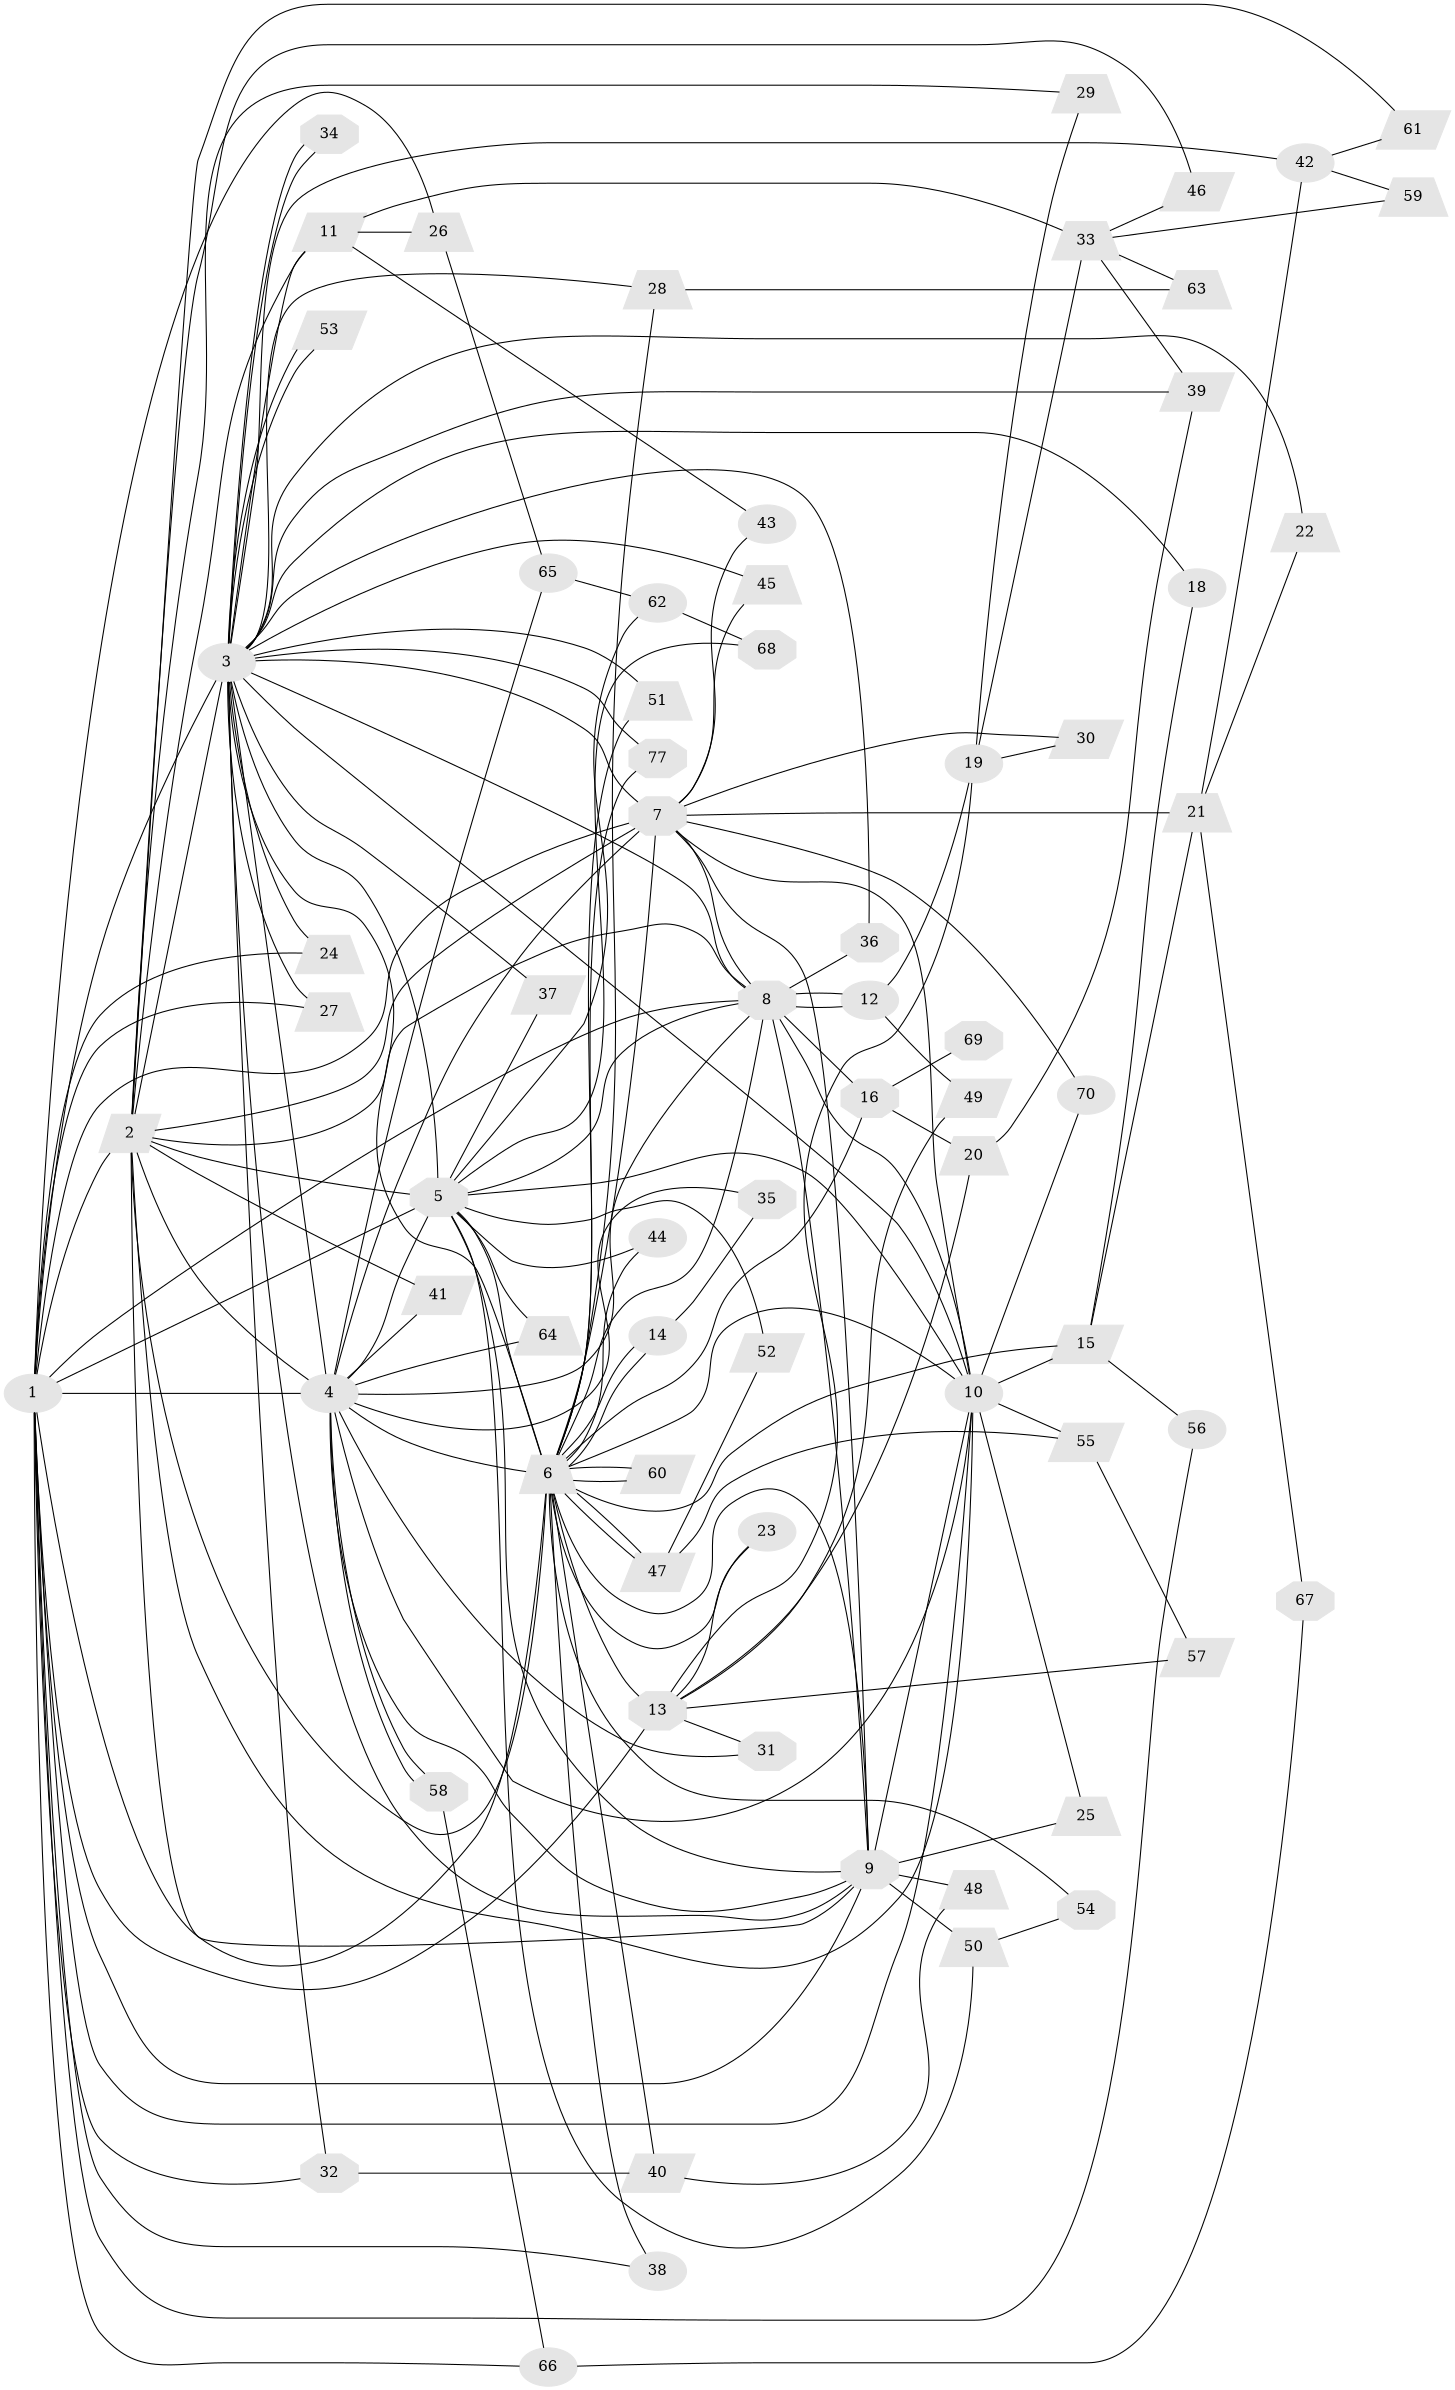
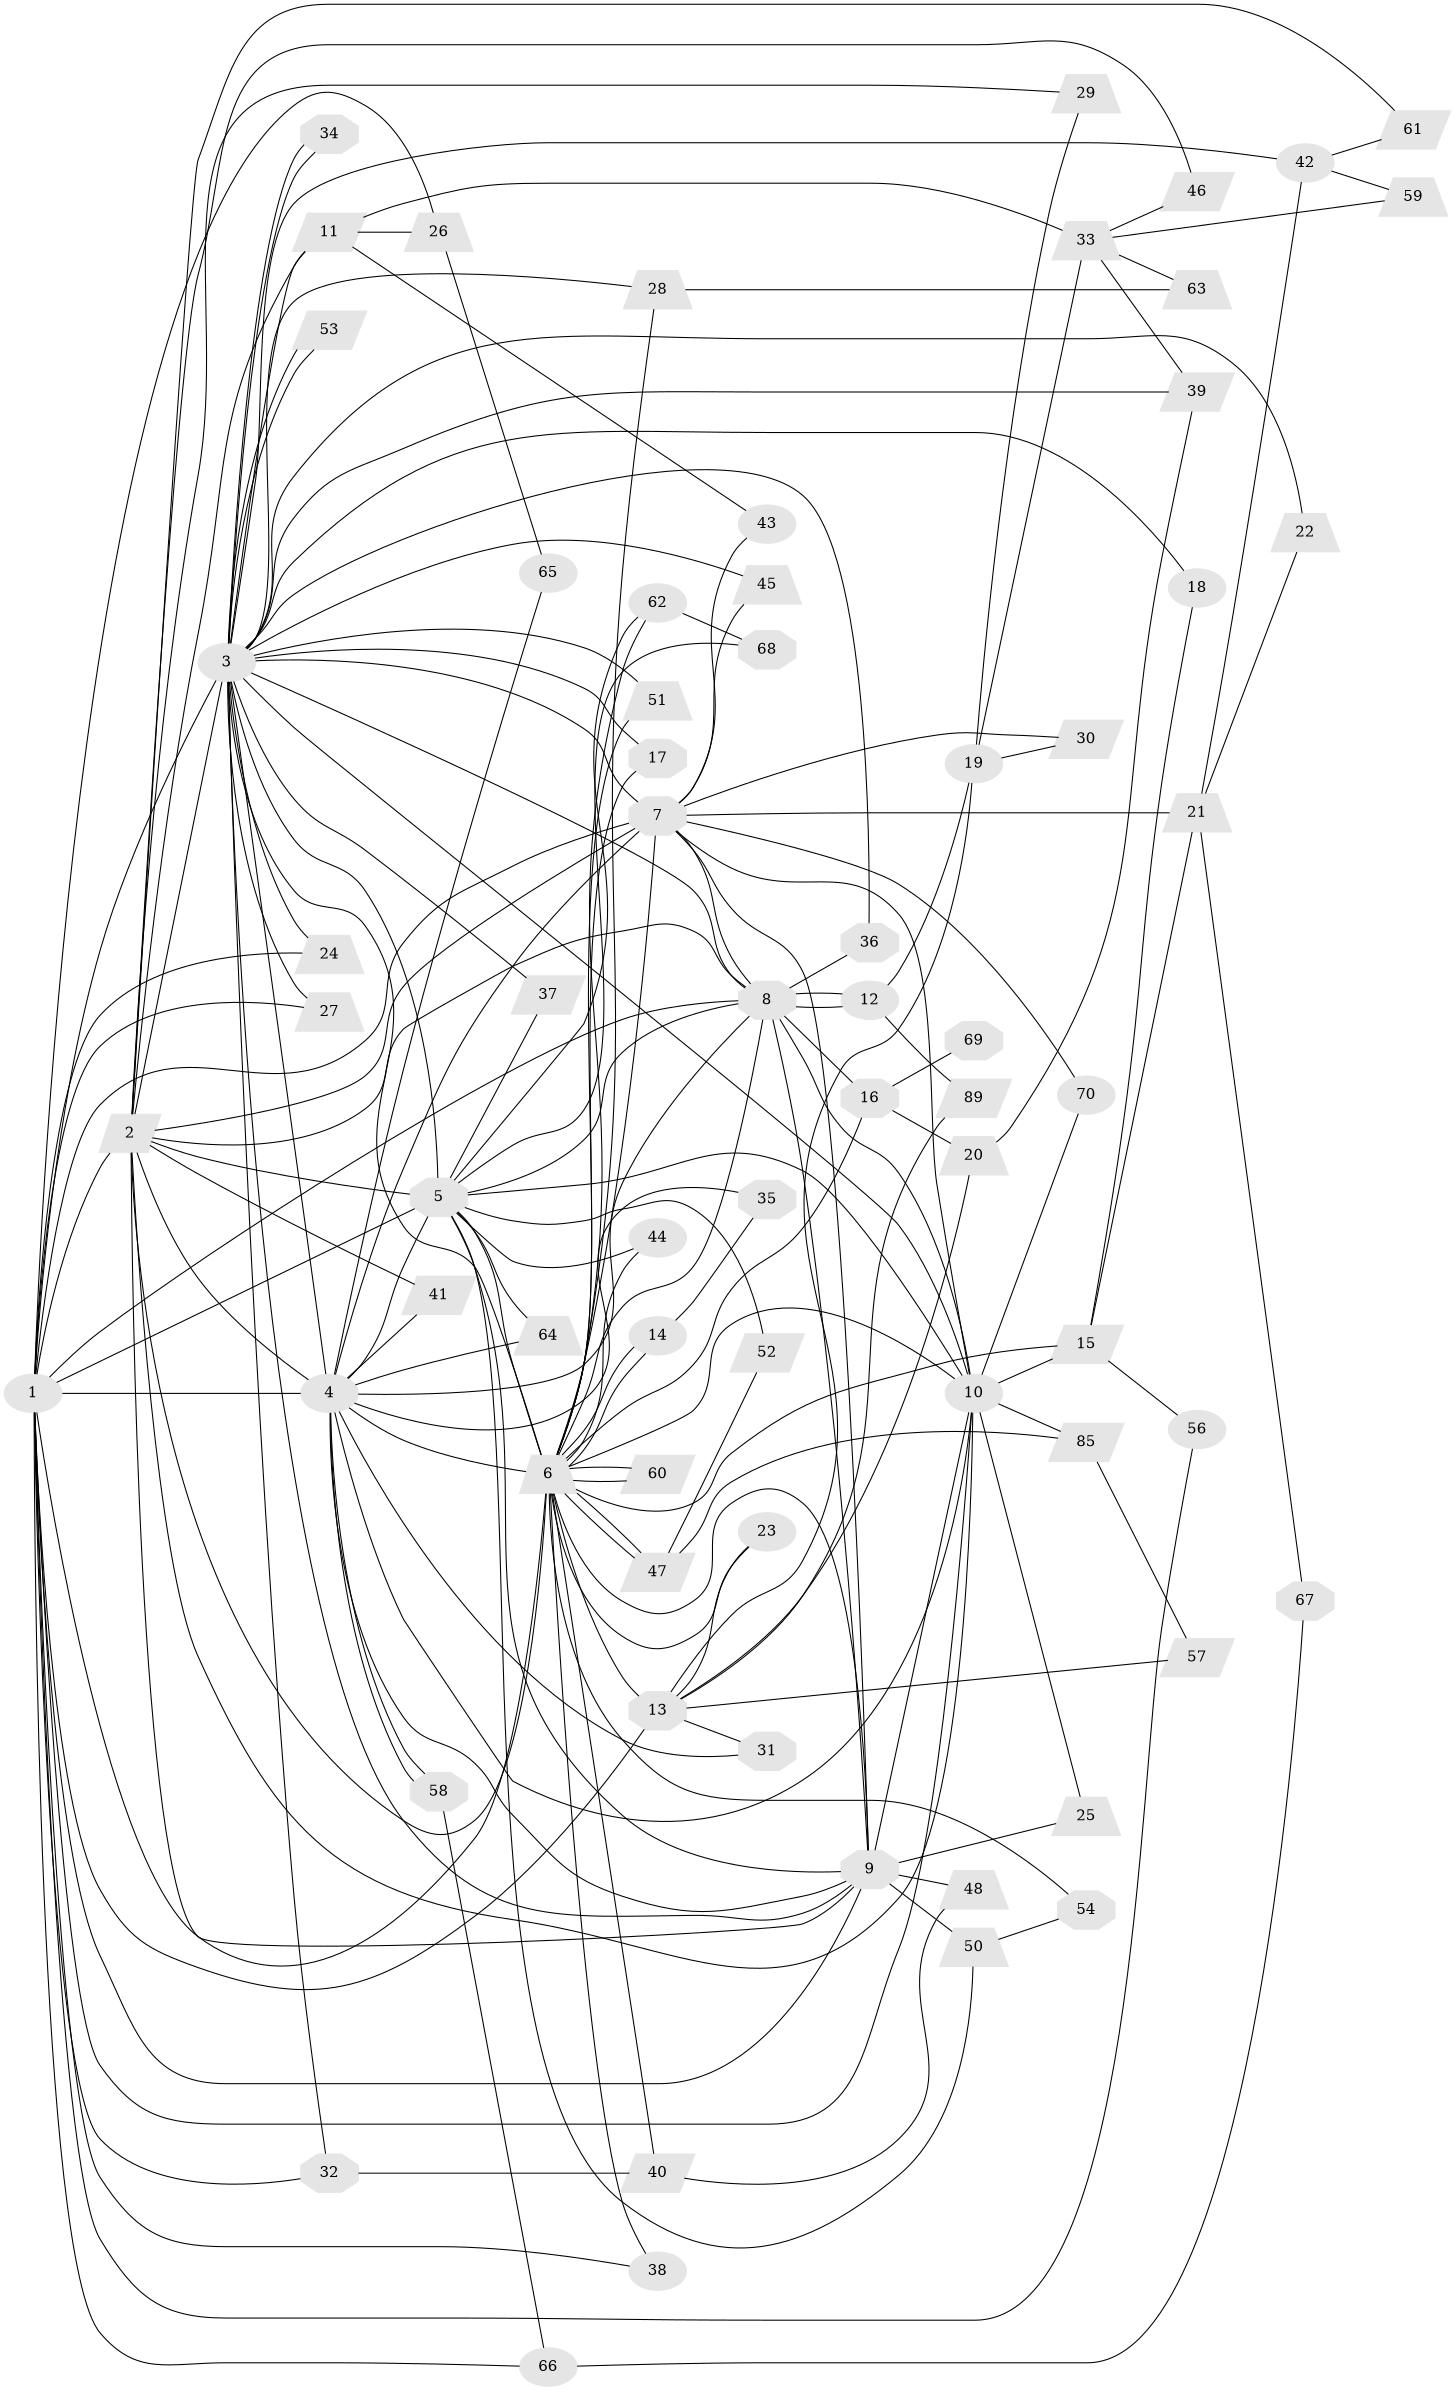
  graph {
    rankdir=LR
    node [color=gray90 shape=ellipse style=filled]
    2 [shape=parallelogram]
    1
    3
    4
    5 [shape=octagon]
    6 [shape=trapezium]
    7 [shape=octagon]
    8 [shape=octagon]
    9 [shape=octagon]
    10
    13 [shape=octagon]
    24 [shape=trapezium]
    26 [shape=trapezium]
    27 [shape=trapezium]
    32 [shape=octagon]
    38
    56
    66
    11 [shape=parallelogram]
    29 [shape=trapezium]
    41 [shape=parallelogram]
    46 [shape=parallelogram]
    61 [shape=parallelogram]
-   17 [shape=octagon label=77]
+   17 [shape=octagon]
    18
    22 [shape=trapezium]
    28 [shape=trapezium]
    34 [shape=octagon]
    36 [shape=octagon]
    37 [shape=parallelogram]
    39 [shape=parallelogram]
    42
    45 [shape=trapezium]
    51 [shape=trapezium]
    53 [shape=parallelogram]
    31 [shape=octagon]
    35 [shape=octagon]
    58 [shape=octagon]
    64 [shape=trapezium]
    65
    44
    50 [shape=trapezium]
    52 [shape=parallelogram]
    62
    68 [shape=octagon]
    14
    15 [shape=parallelogram]
    16 [shape=octagon]
    23
    40 [shape=parallelogram]
    47 [shape=parallelogram]
    54 [shape=octagon]
    60 [shape=parallelogram]
    21 [shape=trapezium]
    30 [shape=parallelogram]
    43
    70
    12
    25 [shape=trapezium]
    48 [shape=trapezium]
-   55 [shape=parallelogram]
+   55 [shape=parallelogram label=85]
    19
-   49 [shape=parallelogram]
+   49 [shape=parallelogram label=89]
    20 [shape=trapezium]
    57 [shape=parallelogram]
    67 [shape=octagon]
    33 [shape=trapezium]
    63 [shape=trapezium]
    59 [shape=trapezium]
    69 [shape=octagon]
    2 -- 3
    2 -- 4
    2 -- 5
    2 -- 6
    2 -- 7
    2 -- 8
    2 -- 9
    2 -- 10
    2 -- 11
    2 -- 29
    2 -- 41
    2 -- 46
    2 -- 61
    1 -- 2
    1 -- 3
    1 -- 4
    1 -- 5
    1 -- 6
    1 -- 7
    1 -- 8
    1 -- 9
    1 -- 10
    1 -- 13
    1 -- 24
    1 -- 26
    1 -- 27
    1 -- 32
    1 -- 38
    1 -- 56
    1 -- 66
    3 -- 4
    3 -- 5
    3 -- 6
    3 -- 7
    3 -- 8
    3 -- 9
    3 -- 10
    3 -- 24
    3 -- 27
    3 -- 32
    3 -- 11
    3 -- 17
    3 -- 18
    3 -- 22
    3 -- 28
    3 -- 34
    3 -- 34
    3 -- 36
    3 -- 37
    3 -- 39
    3 -- 42
    3 -- 45
    3 -- 51
    3 -- 53
    3 -- 53
    4 -- 5
    4 -- 6
    4 -- 7
    4 -- 8
    4 -- 9
    4 -- 10
    4 -- 41
    4 -- 31
    4 -- 35
    4 -- 58
    4 -- 58
    4 -- 64
    4 -- 65
    5 -- 6
    5 -- 8
    5 -- 9
    5 -- 10
    5 -- 37
    5 -- 64
    5 -- 44
    5 -- 50
    5 -- 52
    5 -- 62
    5 -- 68
    6 -- 7
    6 -- 8
    6 -- 9
    6 -- 10
    6 -- 13
    6 -- 38
    6 -- 17
    6 -- 28
    6 -- 51
    6 -- 44
-   65 -- 62
+   6 -- 62
    6 -- 14
    6 -- 14
    6 -- 15
    6 -- 16
    6 -- 23
    6 -- 40
    6 -- 47
    6 -- 47
    6 -- 54
    6 -- 60
    6 -- 60
    7 -- 8
    7 -- 9
    7 -- 10
    7 -- 45
    7 -- 21
    7 -- 30
    7 -- 43
    7 -- 70
    8 -- 9
    8 -- 10
    8 -- 36
    8 -- 16
    8 -- 12
    8 -- 12
    9 -- 10
    9 -- 50
    9 -- 25
    9 -- 48
    10 -- 15
    10 -- 70
    10 -- 25
    10 -- 55
    13 -- 31
    13 -- 23
    13 -- 19
    13 -- 49
    13 -- 20
    13 -- 57
    26 -- 65
    32 -- 40
    66 -- 67
    11 -- 26
    11 -- 43
    11 -- 33
    28 -- 63
    42 -- 61
    42 -- 59
    58 -- 66
    50 -- 54
    62 -- 68
    14 -- 35
    15 -- 56
    15 -- 18
    15 -- 21
    16 -- 20
    16 -- 69
    40 -- 48
    47 -- 52
    47 -- 55
    21 -- 22
    21 -- 42
    21 -- 67
    12 -- 19
    12 -- 49
    55 -- 57
    19 -- 29
    19 -- 30
    19 -- 33
    20 -- 39
    33 -- 46
    33 -- 39
    33 -- 63
    33 -- 59
  }
